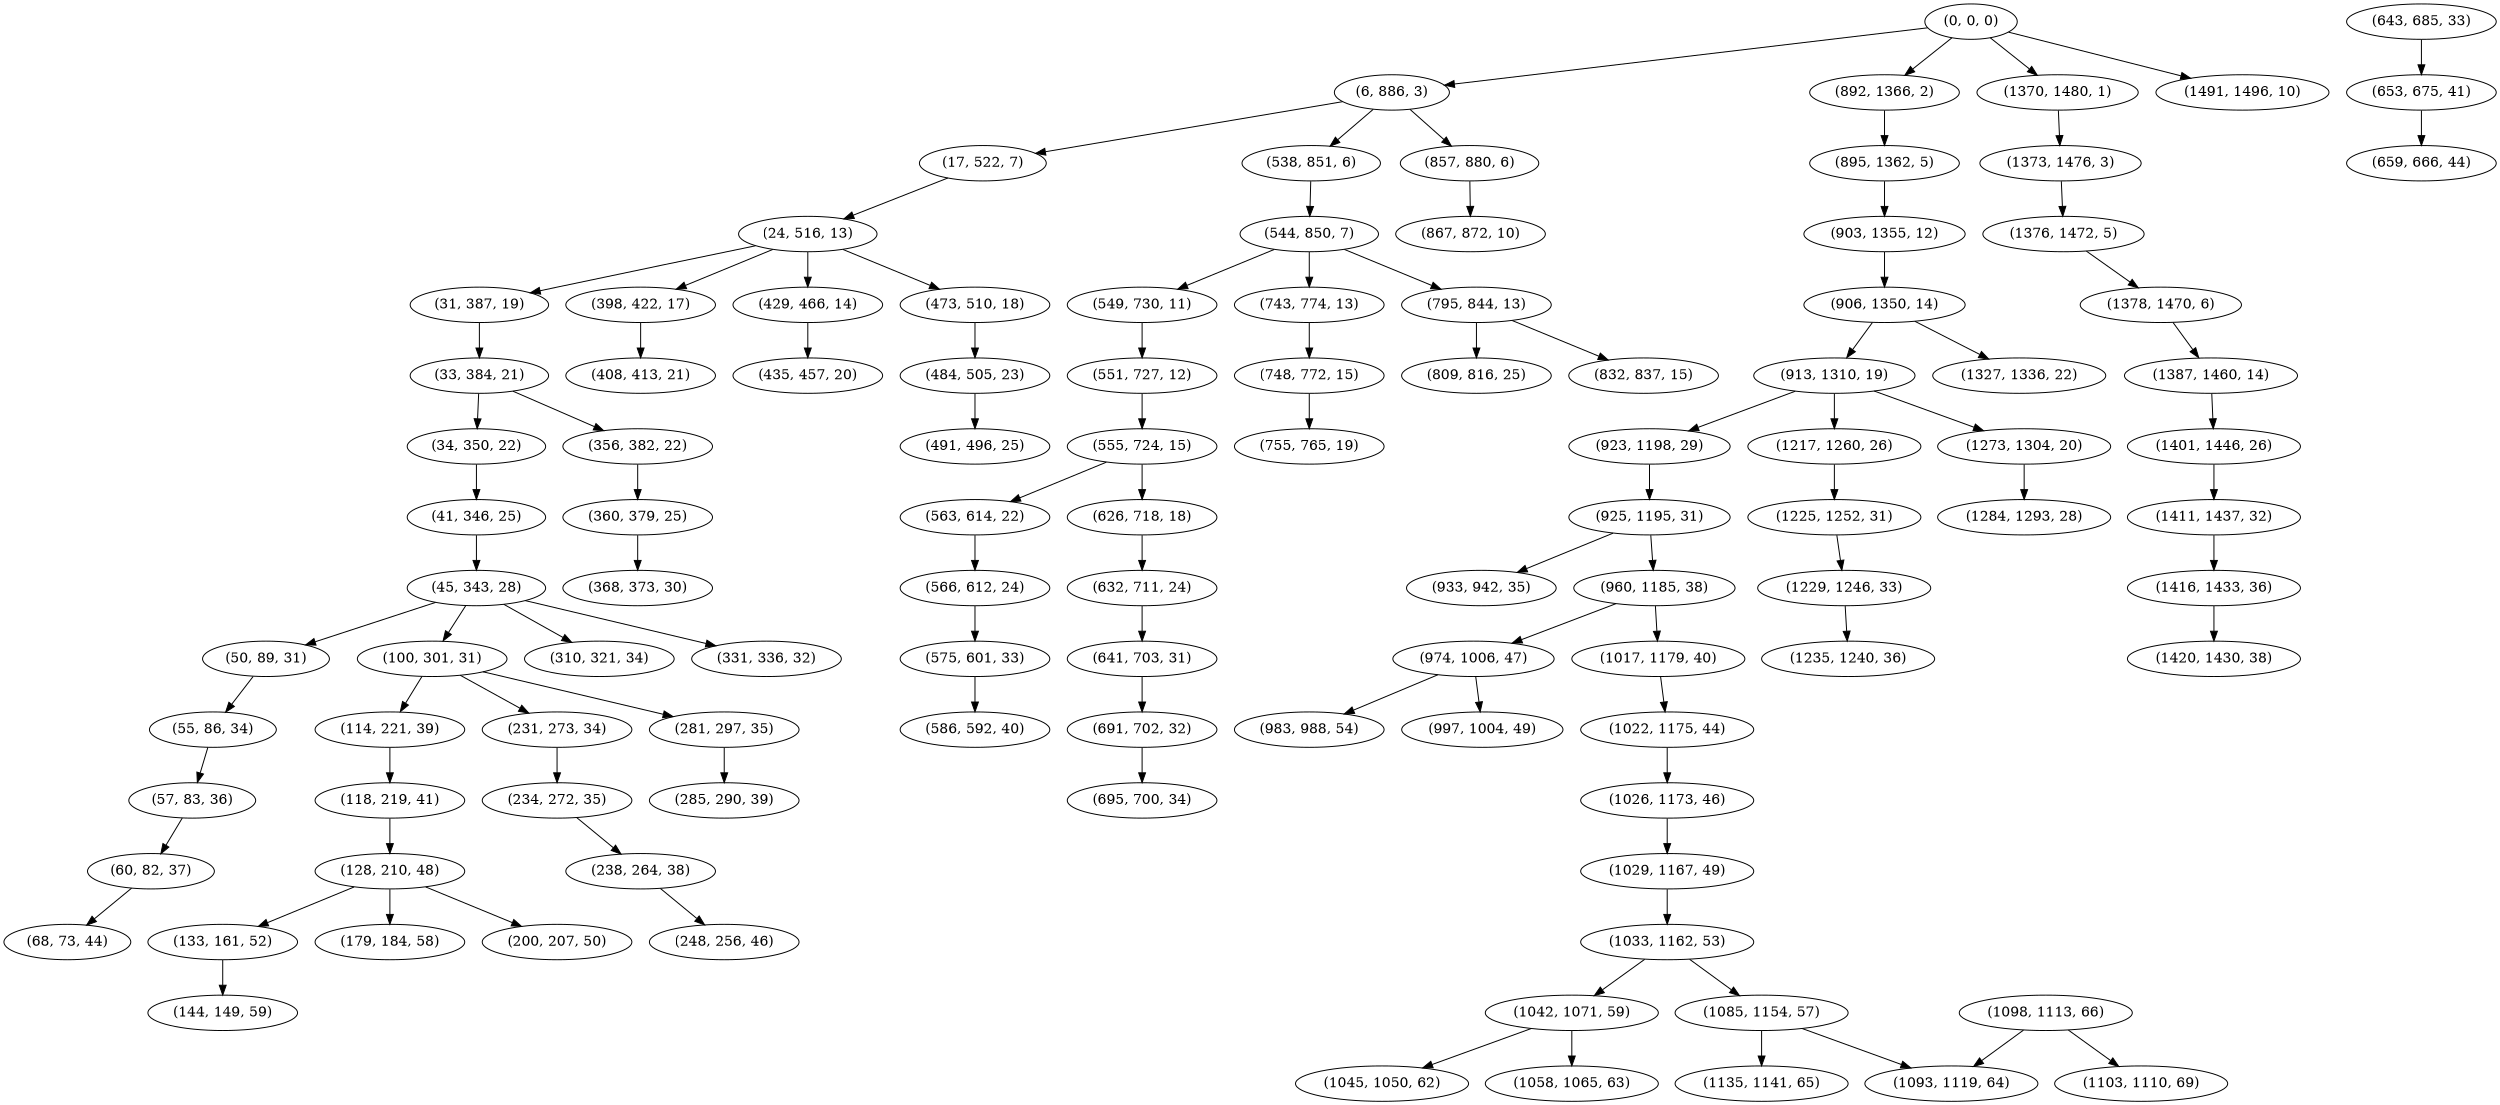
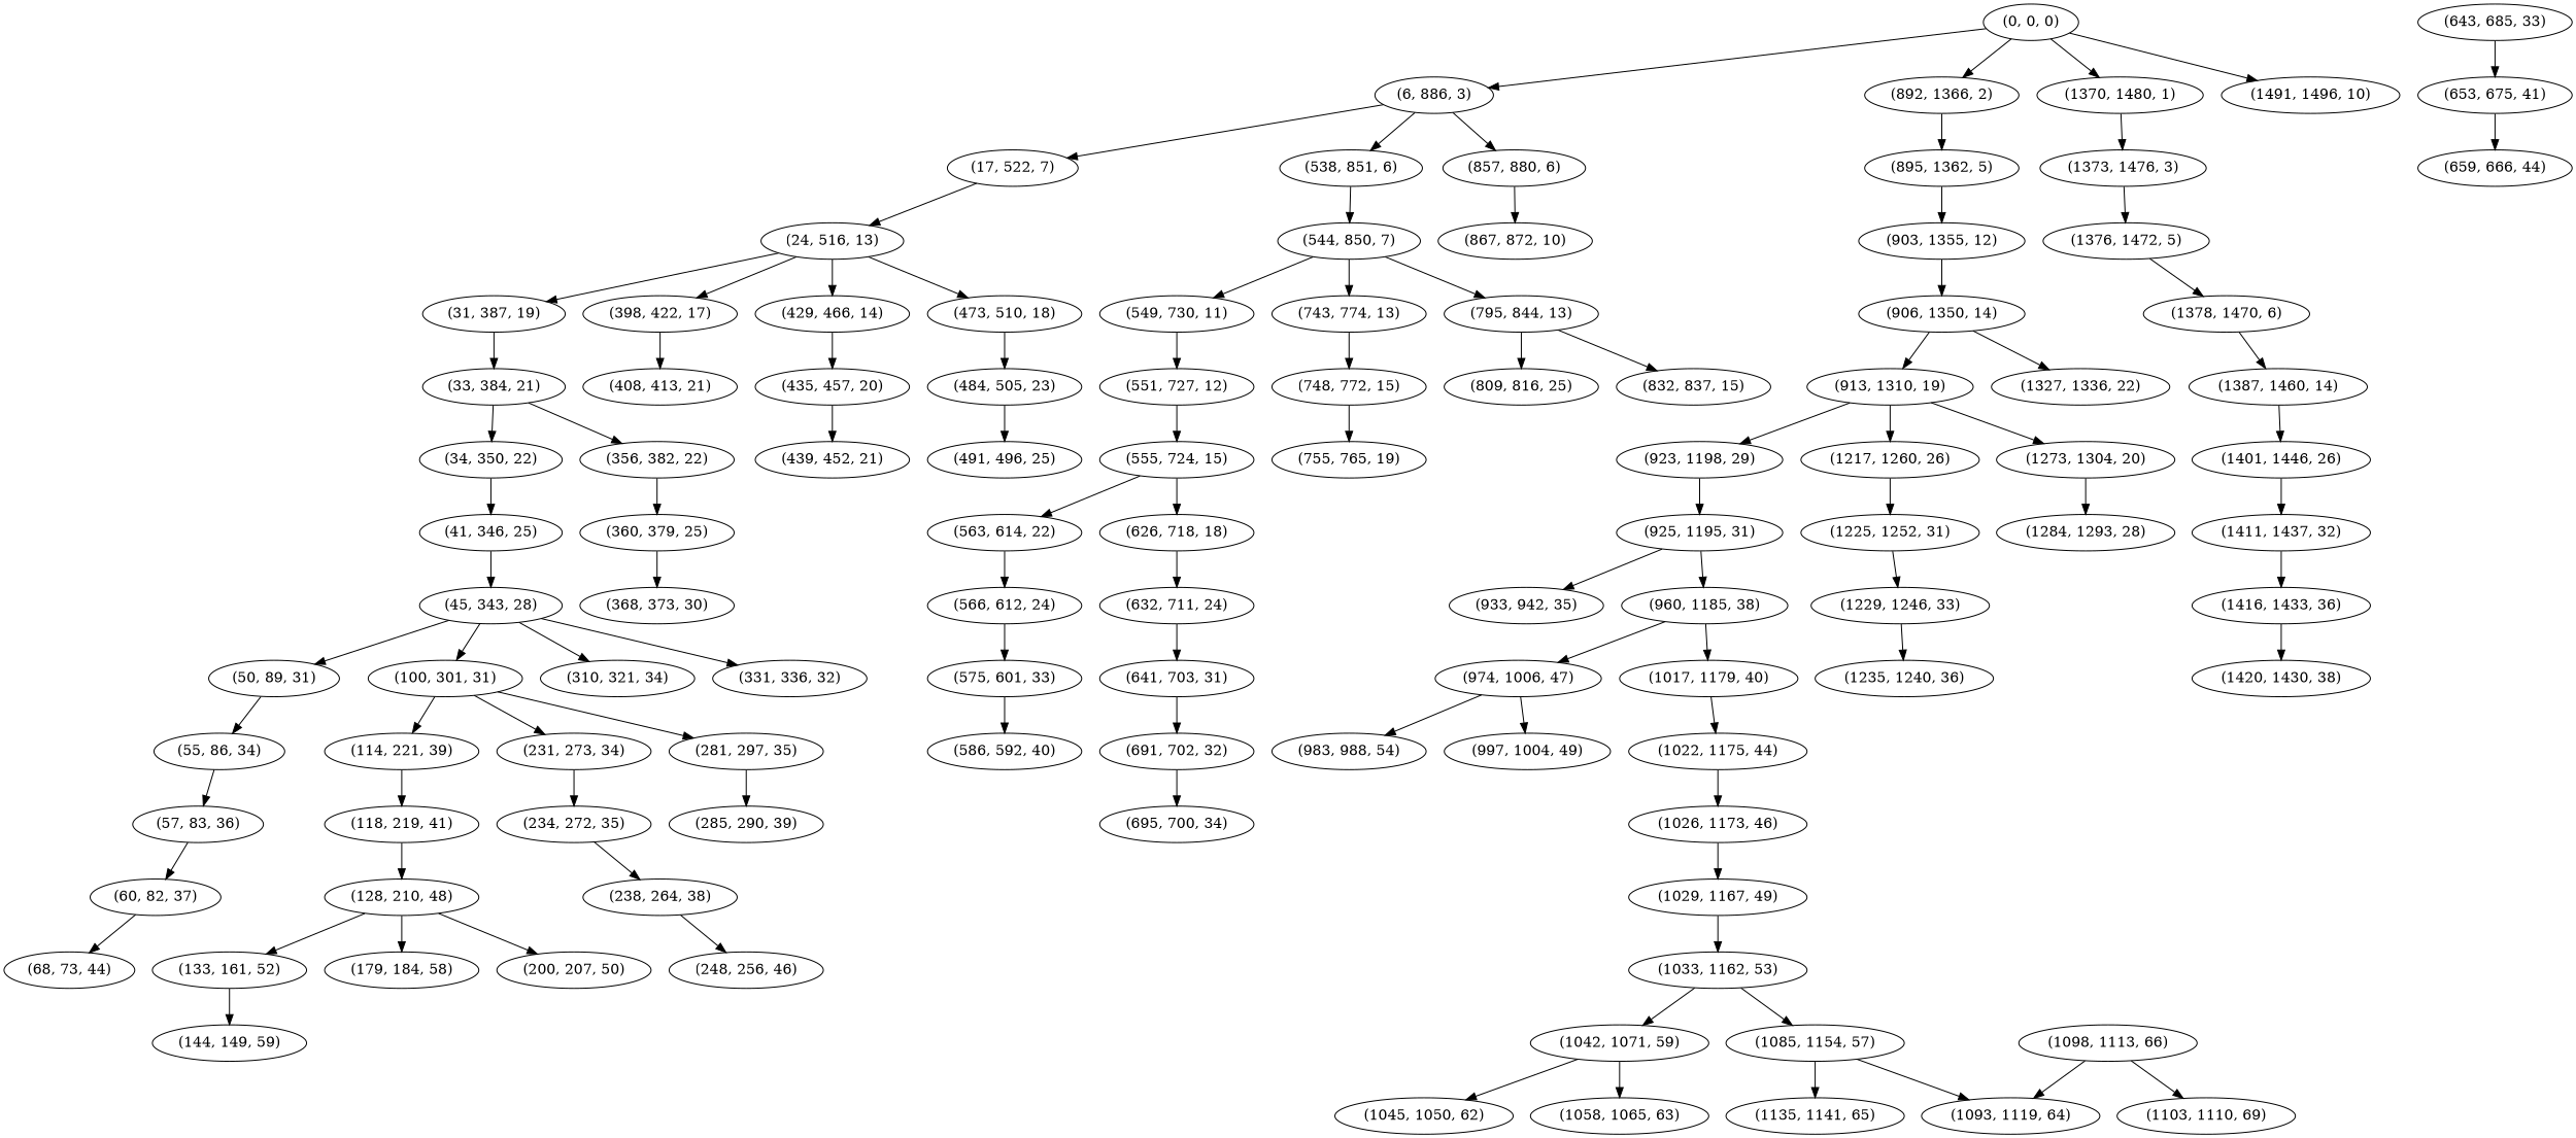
  digraph {
    "(0, 0, 0)"
    "(6, 886, 3)"
    "(892, 1366, 2)"
    "(1370, 1480, 1)"
    "(1491, 1496, 10)"
    "(17, 522, 7)"
    "(538, 851, 6)"
    "(857, 880, 6)"
    "(895, 1362, 5)"
    "(1373, 1476, 3)"
    "(24, 516, 13)"
    "(544, 850, 7)"
    "(867, 872, 10)"
    "(31, 387, 19)"
    "(398, 422, 17)"
    "(429, 466, 14)"
    "(473, 510, 18)"
    "(33, 384, 21)"
    "(408, 413, 21)"
    "(435, 457, 20)"
    "(484, 505, 23)"
    "(34, 350, 22)"
    "(356, 382, 22)"
    "(41, 346, 25)"
    "(360, 379, 25)"
    "(45, 343, 28)"
    "(50, 89, 31)"
    "(100, 301, 31)"
    "(310, 321, 34)"
    "(331, 336, 32)"
    "(55, 86, 34)"
    "(114, 221, 39)"
    "(231, 273, 34)"
    "(281, 297, 35)"
    "(57, 83, 36)"
    "(60, 82, 37)"
    "(68, 73, 44)"
    "(118, 219, 41)"
    "(234, 272, 35)"
    "(285, 290, 39)"
    "(128, 210, 48)"
    "(133, 161, 52)"
    "(179, 184, 58)"
    "(200, 207, 50)"
    "(144, 149, 59)"
    "(238, 264, 38)"
    "(248, 256, 46)"
    "(368, 373, 30)"
+   "(439, 452, 21)"
    "(491, 496, 25)"
    "(549, 730, 11)"
    "(743, 774, 13)"
    "(795, 844, 13)"
    "(551, 727, 12)"
    "(748, 772, 15)"
    "(809, 816, 25)"
    "(832, 837, 15)"
    "(555, 724, 15)"
    "(563, 614, 22)"
    "(626, 718, 18)"
    "(566, 612, 24)"
    "(632, 711, 24)"
    "(575, 601, 33)"
    "(586, 592, 40)"
    "(641, 703, 31)"
    "(691, 702, 32)"
    "(643, 685, 33)"
    "(653, 675, 41)"
    "(695, 700, 34)"
    "(659, 666, 44)"
    "(755, 765, 19)"
    "(903, 1355, 12)"
    "(906, 1350, 14)"
    "(913, 1310, 19)"
    "(1327, 1336, 22)"
    "(923, 1198, 29)"
    "(1217, 1260, 26)"
    "(1273, 1304, 20)"
    "(925, 1195, 31)"
    "(1225, 1252, 31)"
    "(1284, 1293, 28)"
    "(933, 942, 35)"
    "(960, 1185, 38)"
    "(974, 1006, 47)"
    "(1017, 1179, 40)"
    "(983, 988, 54)"
    "(997, 1004, 49)"
    "(1022, 1175, 44)"
    "(1026, 1173, 46)"
    "(1029, 1167, 49)"
    "(1033, 1162, 53)"
    "(1042, 1071, 59)"
    "(1085, 1154, 57)"
    "(1045, 1050, 62)"
    "(1058, 1065, 63)"
    "(1093, 1119, 64)"
    "(1135, 1141, 65)"
    "(1098, 1113, 66)"
    "(1103, 1110, 69)"
    "(1229, 1246, 33)"
    "(1235, 1240, 36)"
    "(1376, 1472, 5)"
    "(1378, 1470, 6)"
    "(1387, 1460, 14)"
    "(1401, 1446, 26)"
    "(1411, 1437, 32)"
    "(1416, 1433, 36)"
    "(1420, 1430, 38)"
    "(0, 0, 0)" -> "(6, 886, 3)"
    "(0, 0, 0)" -> "(892, 1366, 2)"
    "(0, 0, 0)" -> "(1370, 1480, 1)"
    "(0, 0, 0)" -> "(1491, 1496, 10)"
    "(6, 886, 3)" -> "(17, 522, 7)"
    "(6, 886, 3)" -> "(538, 851, 6)"
    "(6, 886, 3)" -> "(857, 880, 6)"
    "(892, 1366, 2)" -> "(895, 1362, 5)"
    "(1370, 1480, 1)" -> "(1373, 1476, 3)"
    "(17, 522, 7)" -> "(24, 516, 13)"
    "(538, 851, 6)" -> "(544, 850, 7)"
    "(857, 880, 6)" -> "(867, 872, 10)"
    "(895, 1362, 5)" -> "(903, 1355, 12)"
    "(1373, 1476, 3)" -> "(1376, 1472, 5)"
    "(24, 516, 13)" -> "(31, 387, 19)"
    "(24, 516, 13)" -> "(398, 422, 17)"
    "(24, 516, 13)" -> "(429, 466, 14)"
    "(24, 516, 13)" -> "(473, 510, 18)"
    "(544, 850, 7)" -> "(549, 730, 11)"
    "(544, 850, 7)" -> "(743, 774, 13)"
    "(544, 850, 7)" -> "(795, 844, 13)"
    "(31, 387, 19)" -> "(33, 384, 21)"
    "(398, 422, 17)" -> "(408, 413, 21)"
    "(429, 466, 14)" -> "(435, 457, 20)"
    "(473, 510, 18)" -> "(484, 505, 23)"
    "(33, 384, 21)" -> "(34, 350, 22)"
    "(33, 384, 21)" -> "(356, 382, 22)"
+   "(435, 457, 20)" -> "(439, 452, 21)"
    "(484, 505, 23)" -> "(491, 496, 25)"
    "(34, 350, 22)" -> "(41, 346, 25)"
    "(356, 382, 22)" -> "(360, 379, 25)"
    "(41, 346, 25)" -> "(45, 343, 28)"
    "(360, 379, 25)" -> "(368, 373, 30)"
    "(45, 343, 28)" -> "(50, 89, 31)"
    "(45, 343, 28)" -> "(100, 301, 31)"
    "(45, 343, 28)" -> "(310, 321, 34)"
    "(45, 343, 28)" -> "(331, 336, 32)"
    "(50, 89, 31)" -> "(55, 86, 34)"
    "(100, 301, 31)" -> "(114, 221, 39)"
    "(100, 301, 31)" -> "(231, 273, 34)"
    "(100, 301, 31)" -> "(281, 297, 35)"
    "(55, 86, 34)" -> "(57, 83, 36)"
    "(114, 221, 39)" -> "(118, 219, 41)"
    "(231, 273, 34)" -> "(234, 272, 35)"
    "(281, 297, 35)" -> "(285, 290, 39)"
    "(57, 83, 36)" -> "(60, 82, 37)"
    "(60, 82, 37)" -> "(68, 73, 44)"
    "(118, 219, 41)" -> "(128, 210, 48)"
    "(234, 272, 35)" -> "(238, 264, 38)"
    "(128, 210, 48)" -> "(133, 161, 52)"
    "(128, 210, 48)" -> "(179, 184, 58)"
    "(128, 210, 48)" -> "(200, 207, 50)"
    "(133, 161, 52)" -> "(144, 149, 59)"
    "(238, 264, 38)" -> "(248, 256, 46)"
    "(549, 730, 11)" -> "(551, 727, 12)"
    "(743, 774, 13)" -> "(748, 772, 15)"
    "(795, 844, 13)" -> "(809, 816, 25)"
    "(795, 844, 13)" -> "(832, 837, 15)"
    "(551, 727, 12)" -> "(555, 724, 15)"
    "(748, 772, 15)" -> "(755, 765, 19)"
    "(555, 724, 15)" -> "(563, 614, 22)"
    "(555, 724, 15)" -> "(626, 718, 18)"
    "(563, 614, 22)" -> "(566, 612, 24)"
    "(626, 718, 18)" -> "(632, 711, 24)"
    "(566, 612, 24)" -> "(575, 601, 33)"
    "(632, 711, 24)" -> "(641, 703, 31)"
    "(575, 601, 33)" -> "(586, 592, 40)"
    "(641, 703, 31)" -> "(691, 702, 32)"
    "(691, 702, 32)" -> "(695, 700, 34)"
    "(643, 685, 33)" -> "(653, 675, 41)"
    "(653, 675, 41)" -> "(659, 666, 44)"
    "(903, 1355, 12)" -> "(906, 1350, 14)"
    "(906, 1350, 14)" -> "(913, 1310, 19)"
    "(906, 1350, 14)" -> "(1327, 1336, 22)"
    "(913, 1310, 19)" -> "(923, 1198, 29)"
    "(913, 1310, 19)" -> "(1217, 1260, 26)"
    "(913, 1310, 19)" -> "(1273, 1304, 20)"
    "(923, 1198, 29)" -> "(925, 1195, 31)"
    "(1217, 1260, 26)" -> "(1225, 1252, 31)"
    "(1273, 1304, 20)" -> "(1284, 1293, 28)"
    "(925, 1195, 31)" -> "(933, 942, 35)"
    "(925, 1195, 31)" -> "(960, 1185, 38)"
    "(1225, 1252, 31)" -> "(1229, 1246, 33)"
    "(960, 1185, 38)" -> "(974, 1006, 47)"
    "(960, 1185, 38)" -> "(1017, 1179, 40)"
    "(974, 1006, 47)" -> "(983, 988, 54)"
    "(974, 1006, 47)" -> "(997, 1004, 49)"
    "(1017, 1179, 40)" -> "(1022, 1175, 44)"
    "(1022, 1175, 44)" -> "(1026, 1173, 46)"
    "(1026, 1173, 46)" -> "(1029, 1167, 49)"
    "(1029, 1167, 49)" -> "(1033, 1162, 53)"
    "(1033, 1162, 53)" -> "(1042, 1071, 59)"
    "(1033, 1162, 53)" -> "(1085, 1154, 57)"
    "(1042, 1071, 59)" -> "(1045, 1050, 62)"
    "(1042, 1071, 59)" -> "(1058, 1065, 63)"
    "(1085, 1154, 57)" -> "(1093, 1119, 64)"
    "(1085, 1154, 57)" -> "(1135, 1141, 65)"
    "(1098, 1113, 66)" -> "(1093, 1119, 64)"
    "(1098, 1113, 66)" -> "(1103, 1110, 69)"
    "(1229, 1246, 33)" -> "(1235, 1240, 36)"
    "(1376, 1472, 5)" -> "(1378, 1470, 6)"
    "(1378, 1470, 6)" -> "(1387, 1460, 14)"
    "(1387, 1460, 14)" -> "(1401, 1446, 26)"
    "(1401, 1446, 26)" -> "(1411, 1437, 32)"
    "(1411, 1437, 32)" -> "(1416, 1433, 36)"
    "(1416, 1433, 36)" -> "(1420, 1430, 38)"
  }
